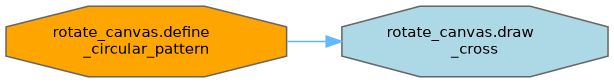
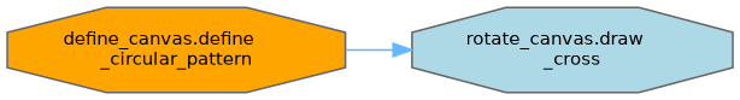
  digraph {
    rankdir=LR
    fontname="DejaVu Sans"
    node [fontname="DejaVu Sans" fontsize=10 shape=octagon style=filled]
-   n1 [color=gray40 fillcolor=orange fontcolor=black height=0.2 label="rotate_canvas.define\l_circular_pattern" width=0.4]
+   n1 [color=gray40 fillcolor=orange fontcolor=black height=0.2 label="define_canvas.define\l_circular_pattern" width=0.4]
    n2 [color=grey40 fillcolor=lightblue height=0.2 label="rotate_canvas.draw\l_cross" width=0.4]
    n1 -> n2 [color=steelblue1 fontname="DejaVu Sans" fontsize=10 labelfontname=Helvetica labelfontsize=10 style=solid]
  }
